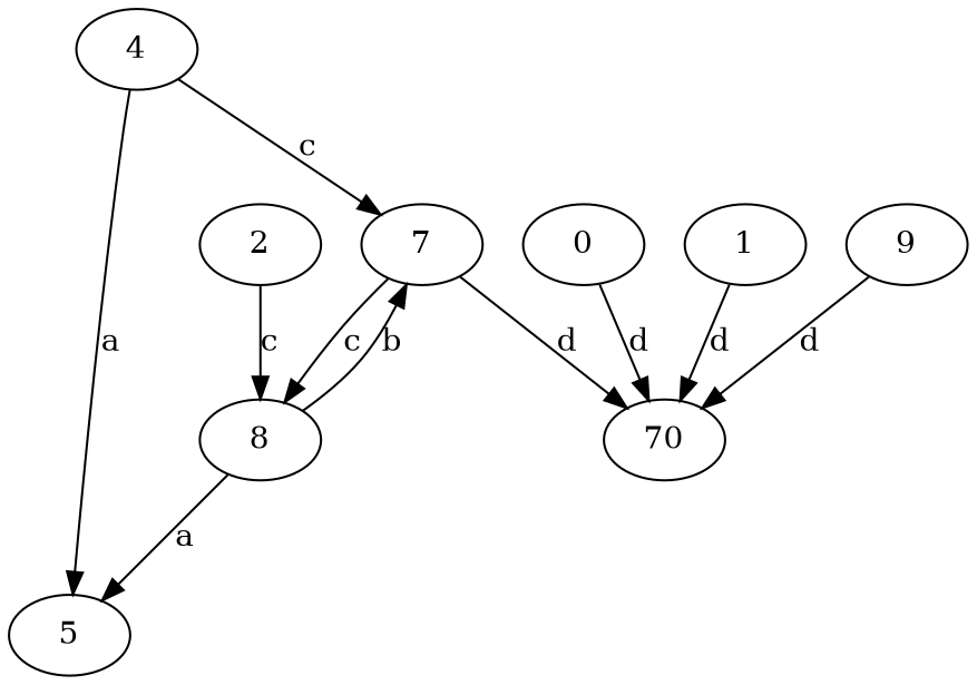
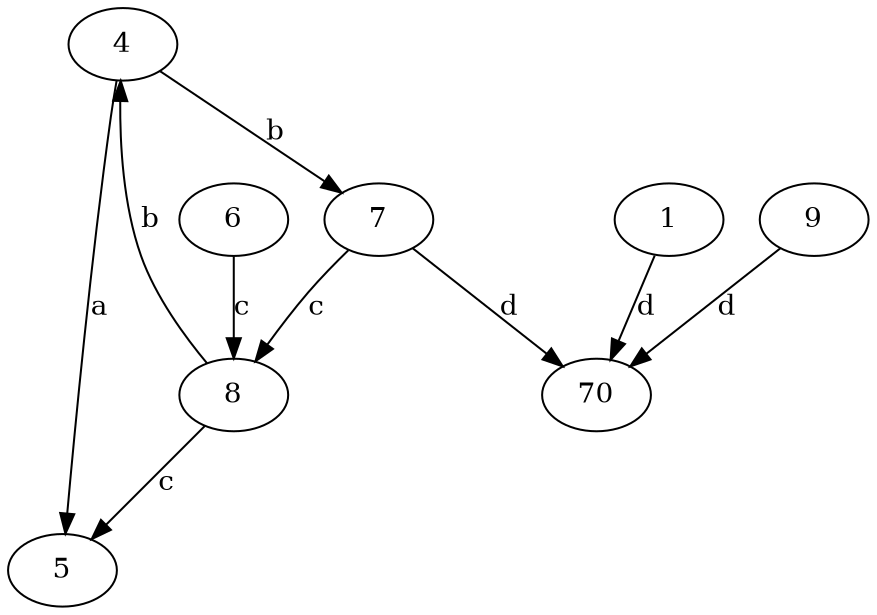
  strict digraph {
    4
    5
    7
    n4 [label=70]
    8
-   0
    1
-   6 [label=2]
+   6
    n9 [label=9]
    4 -> 5 [label=a]
-   4 -> 7 [label=c]
+   4 -> 7 [label=b]
    7 -> n4 [label=d]
    7 -> 8 [label=c]
-   8 -> 5 [label=a]
-   8 -> 7 [label=b]
-   0 -> n4 [label=d]
+   8 -> 5 [label=c]
+   8 -> 4 [label=b]
    1 -> n4 [label=d]
    6 -> 8 [label=c]
    n9 -> n4 [label=d]
  }
